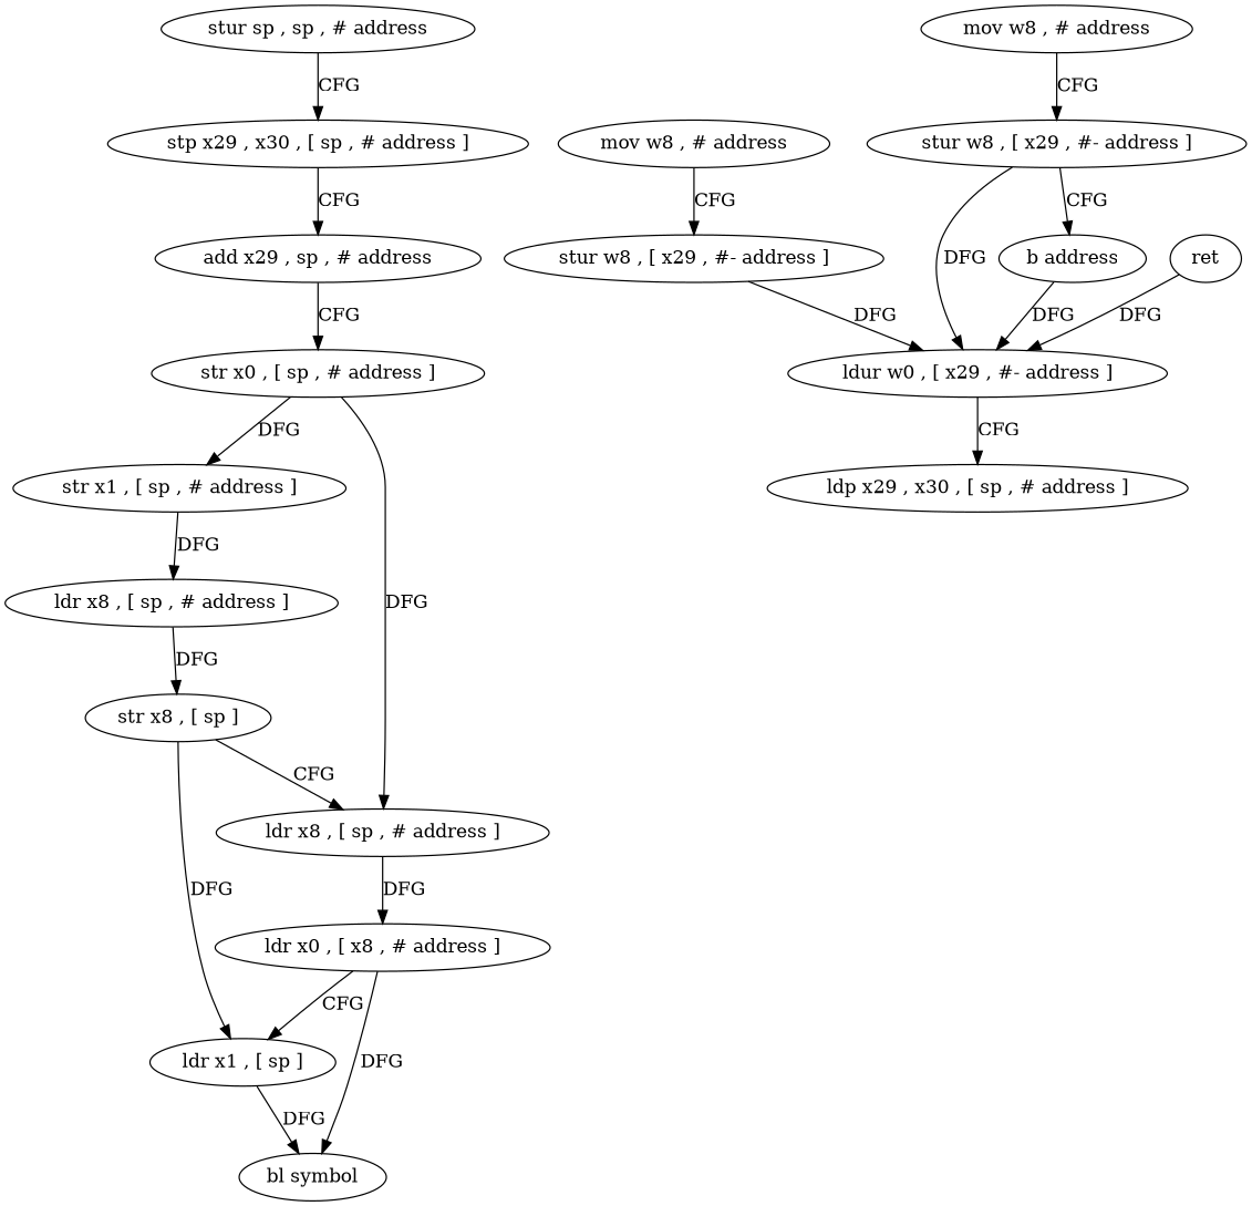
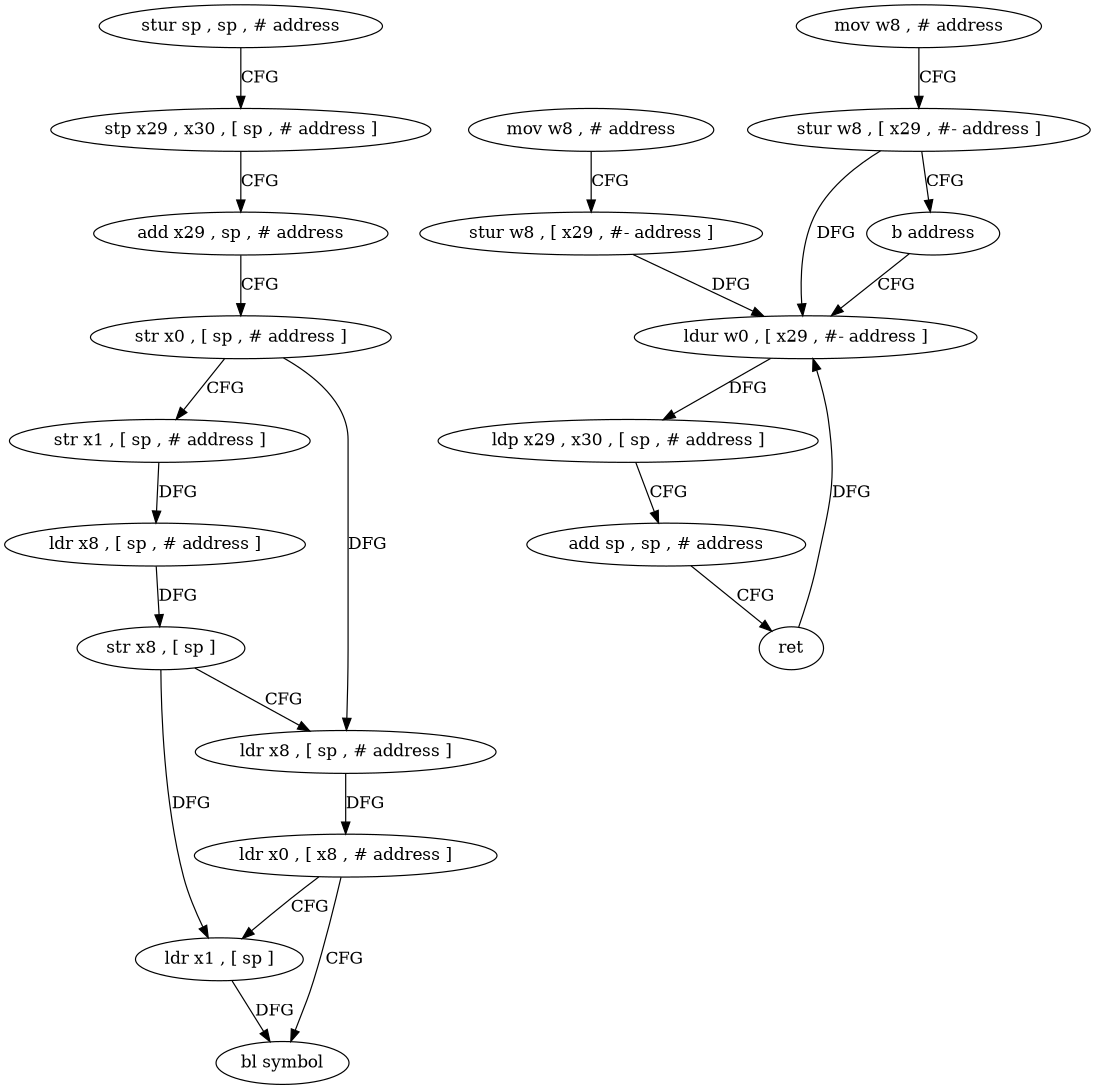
  digraph {
    n1 [label="stur sp , sp , # address"]
    n2 [label="stp x29 , x30 , [ sp , # address ]"]
    n3 [label="add x29 , sp , # address"]
    n4 [label="str x0 , [ sp , # address ]"]
    n5 [label="str x1 , [ sp , # address ]"]
    n6 [label="ldr x8 , [ sp , # address ]"]
    n7 [label="ldr x8 , [ sp , # address ]"]
    n8 [label="ldr x0 , [ x8 , # address ]"]
    n9 [label="str x8 , [ sp ]"]
    n10 [label="ldr x1 , [ sp ]"]
    n11 [label="bl symbol"]
    n12 [label="mov w8 , # address"]
    n13 [label="stur w8 , [ x29 , #- address ]"]
    n14 [label="mov w8 , # address"]
    n15 [label="stur w8 , [ x29 , #- address ]"]
    n16 [label="ldur w0 , [ x29 , #- address ]"]
    n17 [label="b address"]
    n18 [label="ldp x29 , x30 , [ sp , # address ]"]
+   n19 [label="add sp , sp , # address"]
    n20 [label=ret]
    n1 -> n2 [label=CFG]
    n2 -> n3 [label=CFG]
    n3 -> n4 [label=CFG]
-   n4 -> n5 [label=DFG]
+   n4 -> n5 [label=CFG]
    n4 -> n6 [label=DFG]
    n5 -> n7 [label=DFG]
    n6 -> n8 [label=DFG]
    n7 -> n9 [label=DFG]
    n8 -> n10 [label=CFG]
-   n8 -> n11 [label=DFG]
+   n8 -> n11 [label=CFG]
    n9 -> n6 [label=CFG]
    n9 -> n10 [label=DFG]
    n10 -> n11 [label=DFG]
    n12 -> n13 [label=CFG]
    n13 -> n16 [label=DFG]
    n14 -> n15 [label=CFG]
    n15 -> n16 [label=DFG]
    n15 -> n17 [label=CFG]
-   n16 -> n18 [label=CFG]
-   n17 -> n16 [label=DFG]
+   n16 -> n18 [label=DFG]
+   n17 -> n16 [label=CFG]
+   n18 -> n19 [label=CFG]
+   n19 -> n20 [label=CFG]
    n20 -> n16 [label=DFG]
  }
